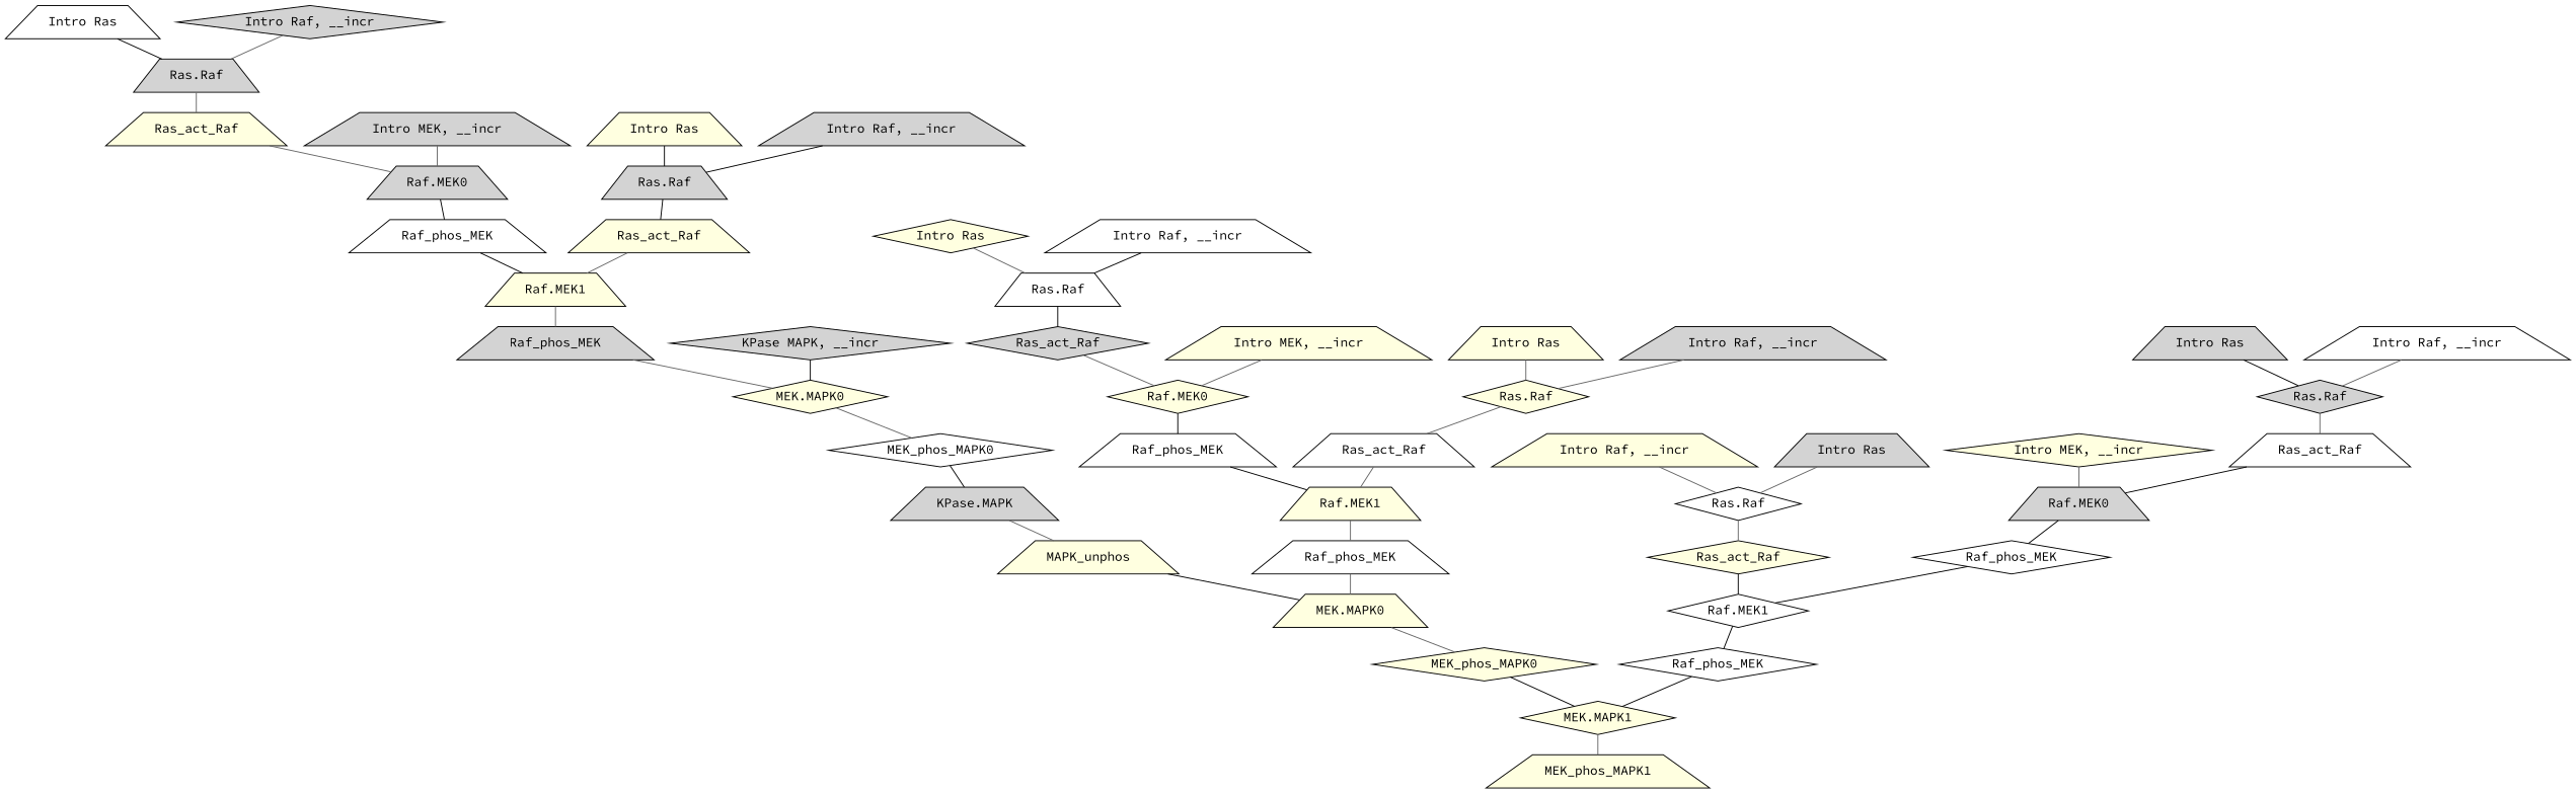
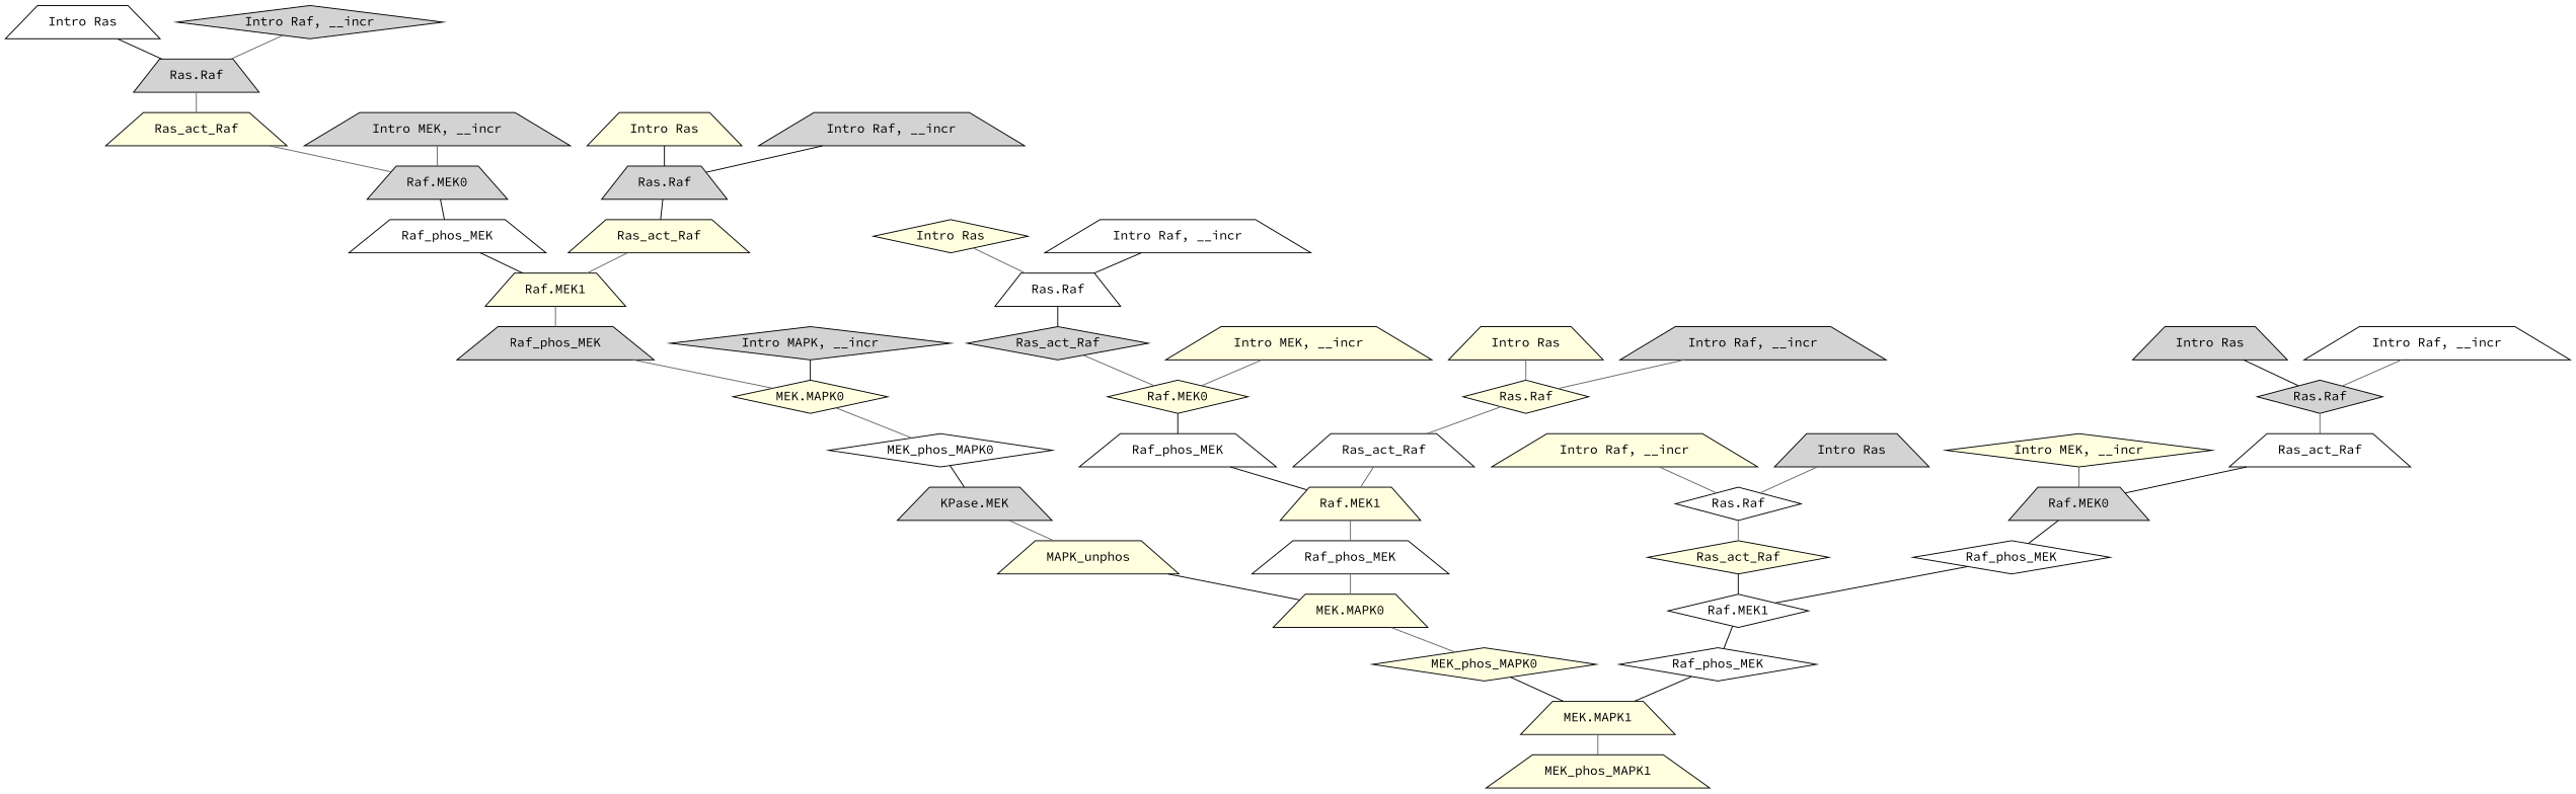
  digraph {
    fontname="Source Code Pro"
    rankdir=TB
    ranksep=0.30
    node [fillcolor=lightyellow fontname="Source Code Pro" shape=trapezium style=filled]
    edge [color=gray40 dir=none fontname="Source Code Pro"]
    n1 [fillcolor=white label="Intro Ras"]
    n2 [fillcolor=lightgrey label="Ras.Raf"]
    n3 [label=Ras_act_Raf]
    n4 [fillcolor=lightgrey label="Intro Ras"]
    n5 [fillcolor=white label="Ras.Raf" shape=diamond]
    n6 [label=Ras_act_Raf shape=diamond]
    n7 [label="Intro Ras" shape=diamond]
    n8 [fillcolor=white label="Ras.Raf"]
    n9 [fillcolor=lightgrey label=Ras_act_Raf shape=diamond]
    n10 [label="Intro Ras"]
    n11 [fillcolor=lightgrey label="Ras.Raf"]
    n12 [label=Ras_act_Raf]
    n13 [label="Intro Ras"]
    n14 [label="Ras.Raf" shape=diamond]
    n15 [fillcolor=white label=Ras_act_Raf]
    n16 [fillcolor=lightgrey label="Intro Ras"]
    n17 [fillcolor=lightgrey label="Ras.Raf" shape=diamond]
    n18 [fillcolor=white label=Ras_act_Raf]
    n19 [label="Intro Raf, __incr"]
    n20 [fillcolor=lightgrey label="Intro Raf, __incr"]
    n21 [fillcolor=white label="Intro Raf, __incr"]
    n22 [fillcolor=white label="Intro Raf, __incr"]
    n23 [fillcolor=lightgrey label="Intro Raf, __incr" shape=diamond]
    n24 [fillcolor=lightgrey label="Intro Raf, __incr"]
    n25 [label="Intro MEK, __incr" shape=diamond]
    n26 [fillcolor=lightgrey label="Raf.MEK0"]
    n27 [fillcolor=white label=Raf_phos_MEK shape=diamond]
    n28 [fillcolor=lightgrey label="Intro MEK, __incr"]
    n29 [fillcolor=lightgrey label="Raf.MEK0"]
    n30 [fillcolor=white label=Raf_phos_MEK]
    n31 [label="Intro MEK, __incr"]
    n32 [label="Raf.MEK0" shape=diamond]
    n33 [fillcolor=white label=Raf_phos_MEK]
-   n34 [fillcolor=lightgrey label="KPase MAPK, __incr" shape=diamond]
+   n34 [fillcolor=lightgrey label="Intro MAPK, __incr" shape=diamond]
    n35 [label="MEK.MAPK0" shape=diamond]
    n36 [fillcolor=white label=MEK_phos_MAPK0 shape=diamond]
-   n37 [fillcolor=lightgrey label="KPase.MAPK"]
+   n37 [fillcolor=lightgrey label="KPase.MEK"]
    n38 [label=MAPK_unphos]
    n39 [label="Raf.MEK1"]
    n40 [fillcolor=white label="Raf.MEK1" shape=diamond]
    n41 [fillcolor=lightgrey label=Raf_phos_MEK]
    n42 [fillcolor=white label=Raf_phos_MEK shape=diamond]
    n43 [label="Raf.MEK1"]
-   n44 [label="MEK.MAPK1" shape=diamond]
+   n44 [label="MEK.MAPK1"]
    n45 [label="MEK.MAPK0"]
    n46 [fillcolor=white label=Raf_phos_MEK]
    n47 [label=MEK_phos_MAPK1]
    n48 [label=MEK_phos_MAPK0 shape=diamond]
    n1 -> n2 [color=black]
    n2 -> n3
    n3 -> n29
    n4 -> n5
    n5 -> n6
    n6 -> n40 [color=black]
    n7 -> n8
    n8 -> n9 [color=black]
    n9 -> n32
    n10 -> n11 [color=black]
    n11 -> n12 [color=black]
    n12 -> n39
    n13 -> n14
    n14 -> n15
    n15 -> n43
    n16 -> n17 [color=black]
    n17 -> n18
    n18 -> n26 [color=black]
    n19 -> n5
    n20 -> n11 [color=black]
    n21 -> n17
    n22 -> n8 [color=black]
    n23 -> n2
    n24 -> n14
    n25 -> n26
    n26 -> n27 [color=black]
    n27 -> n40 [color=black]
    n28 -> n29
    n29 -> n30 [color=black]
    n30 -> n39 [color=black]
    n31 -> n32
    n32 -> n33 [color=black]
    n33 -> n43 [color=black]
    n34 -> n35 [color=black]
    n35 -> n36
    n36 -> n37 [color=black]
    n37 -> n38
    n38 -> n45 [color=black]
    n39 -> n41
    n40 -> n42 [color=black]
    n41 -> n35
    n42 -> n44 [color=black]
    n43 -> n46
    n44 -> n47
    n45 -> n48
    n46 -> n45
    n48 -> n44 [color=black]
  }
